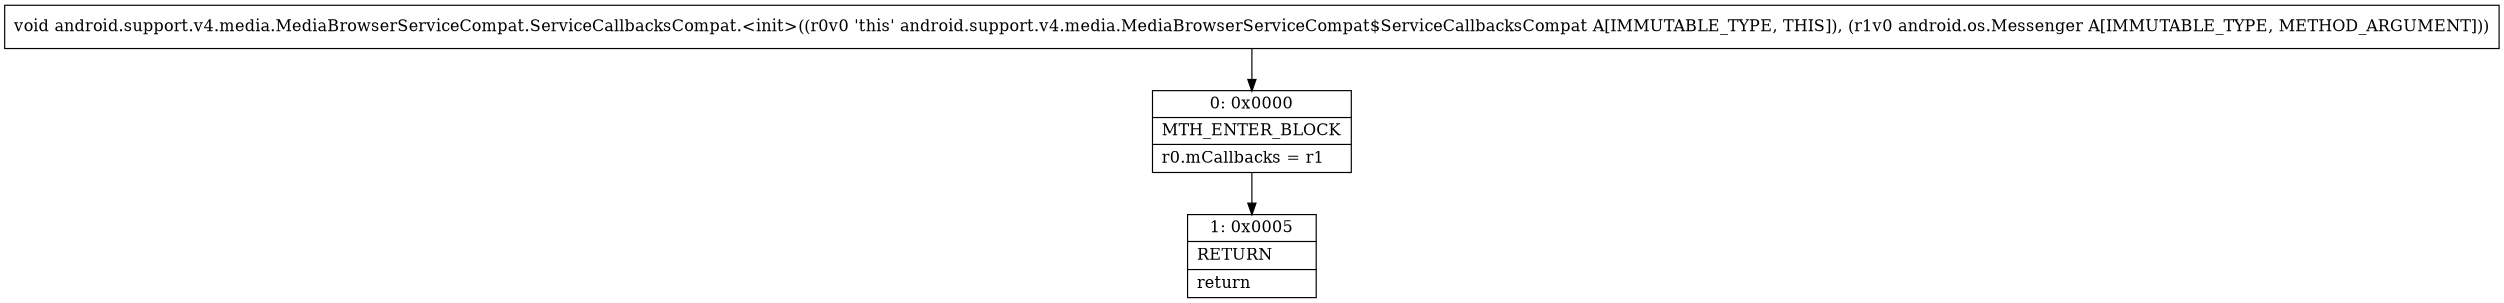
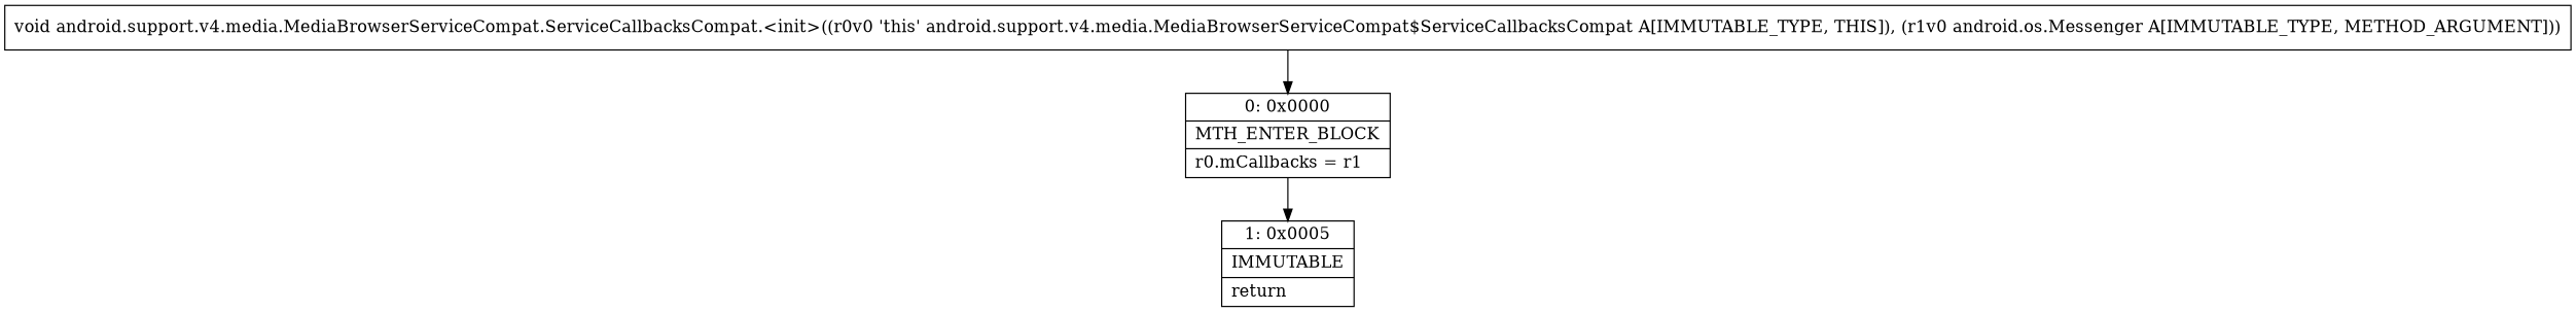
  digraph {
    node [shape=record]
    n1 [label="{0\:\ 0x0000|MTH_ENTER_BLOCK\l|r0.mCallbacks = r1\l}"]
-   n2 [label="{1\:\ 0x0005|RETURN\l|return\l}"]
+   n2 [label="{1\:\ 0x0005|IMMUTABLE\l|return\l}"]
    n3 [label="{void android.support.v4.media.MediaBrowserServiceCompat.ServiceCallbacksCompat.\<init\>((r0v0 'this' android.support.v4.media.MediaBrowserServiceCompat$ServiceCallbacksCompat A[IMMUTABLE_TYPE, THIS]), (r1v0 android.os.Messenger A[IMMUTABLE_TYPE, METHOD_ARGUMENT])) }"]
    n1 -> n2
    n3 -> n1
  }
